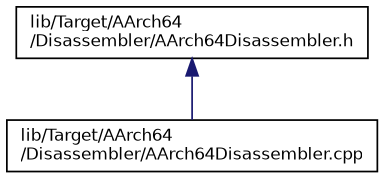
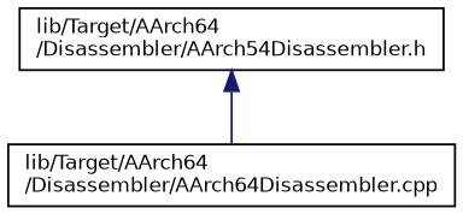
  digraph {
    node [color=black fillcolor=white fontname=Helvetica fontsize=10 shape=box style=filled]
-   n1 [fontcolor=black height=0.2 label="lib/Target/AArch64\l/Disassembler/AArch64Disassembler.h" width=0.4]
+   n1 [fontcolor=black height=0.2 label="lib/Target/AArch64\l/Disassembler/AArch54Disassembler.h" width=0.4]
    n2 [height=0.2 label="lib/Target/AArch64\l/Disassembler/AArch64Disassembler.cpp" width=0.4]
    n1 -> n2 [color=midnightblue dir=back fontname=Helvetica fontsize=10 labelfontname=Helvetica labelfontsize=10 style=solid]
  }
